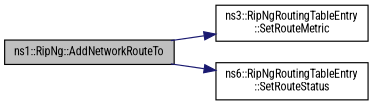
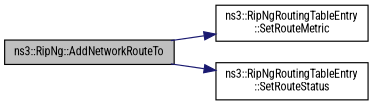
  digraph {
    fontname="Roboto Condensed"
    rankdir=LR
    node [color=black fillcolor=white fontname="Roboto Condensed" fontsize=10 shape=record style=filled]
    edge [color=midnightblue fontname="Roboto Condensed" fontsize=10 labelfontname=Helvetica labelfontsize=10 style=solid]
-   n1 [fillcolor=grey75 fontcolor=black height=0.2 label="ns1::RipNg::AddNetworkRouteTo" width=0.4]
+   n1 [fillcolor=grey75 fontcolor=black height=0.2 label="ns3::RipNg::AddNetworkRouteTo" width=0.4]
    n2 [height=0.2 label="ns3::RipNgRoutingTableEntry\l::SetRouteMetric" width=0.4]
-   n3 [height=0.2 label="ns6::RipNgRoutingTableEntry\l::SetRouteStatus" width=0.4]
+   n3 [height=0.2 label="ns3::RipNgRoutingTableEntry\l::SetRouteStatus" width=0.4]
    n1 -> n2
    n1 -> n3
  }
